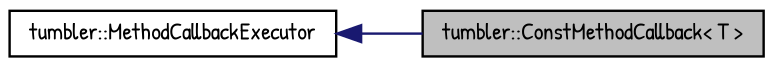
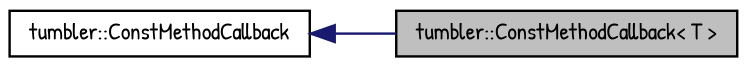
  digraph {
    rankdir=LR
    fontname="Patrick Hand"
    node [color=black fontname="Patrick Hand" fontsize=10 shape=record style=filled]
    n1 [fillcolor=grey75 fontcolor=black height=0.2 label="tumbler::ConstMethodCallback\< T \>" width=0.4]
-   n2 [fillcolor=white height=0.2 label="tumbler::MethodCallbackExecutor" width=0.4]
+   n2 [fillcolor=white height=0.2 label="tumbler::ConstMethodCallback" width=0.4]
    n2 -> n1 [color=midnightblue dir=back fontname="Patrick Hand" fontsize=10 labelfontname=Helvetica labelfontsize=10 style=solid]
  }
